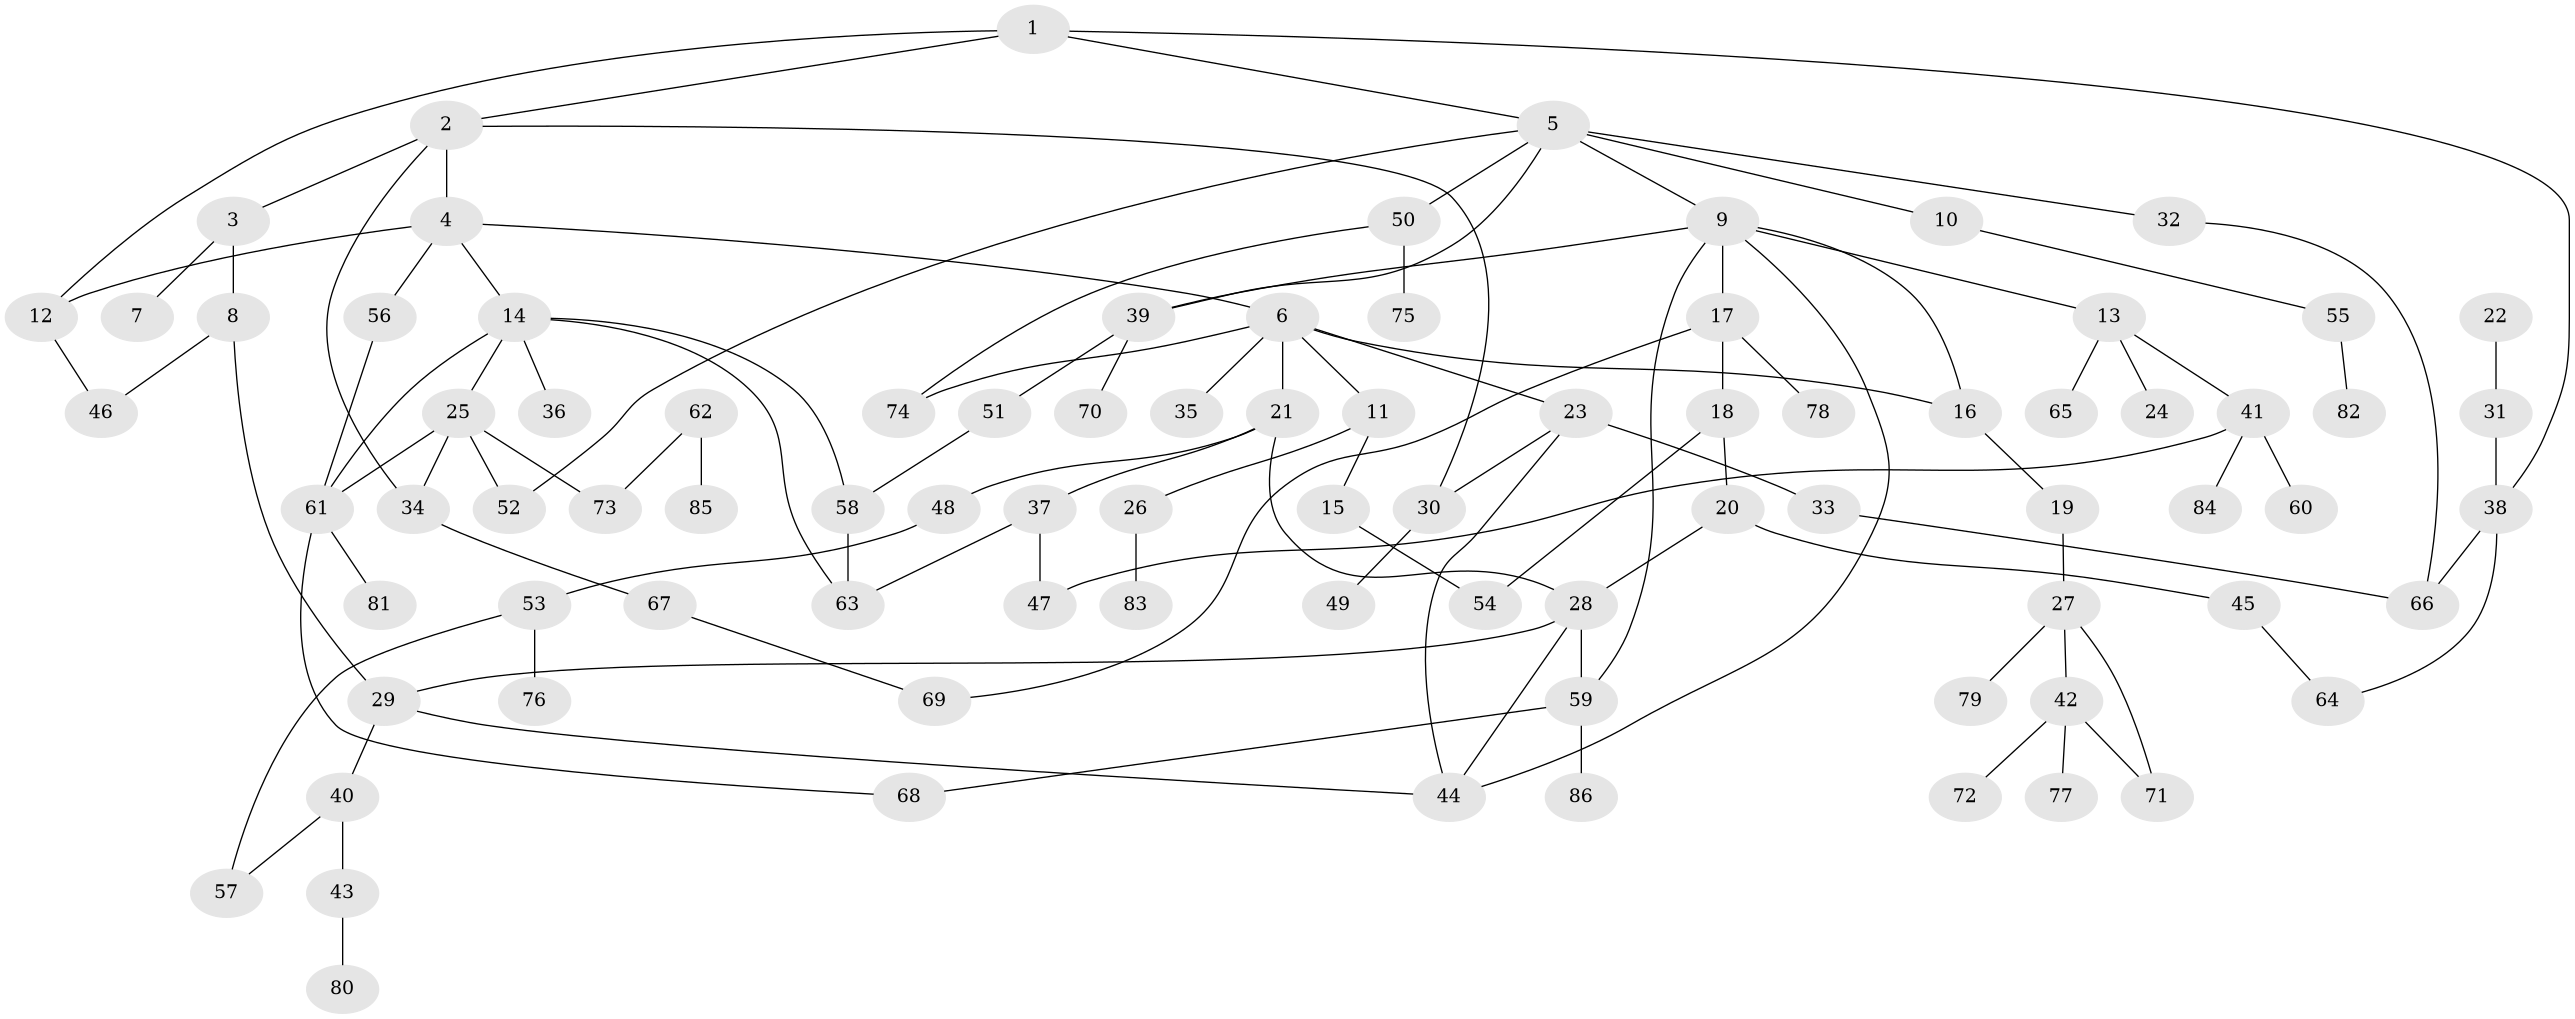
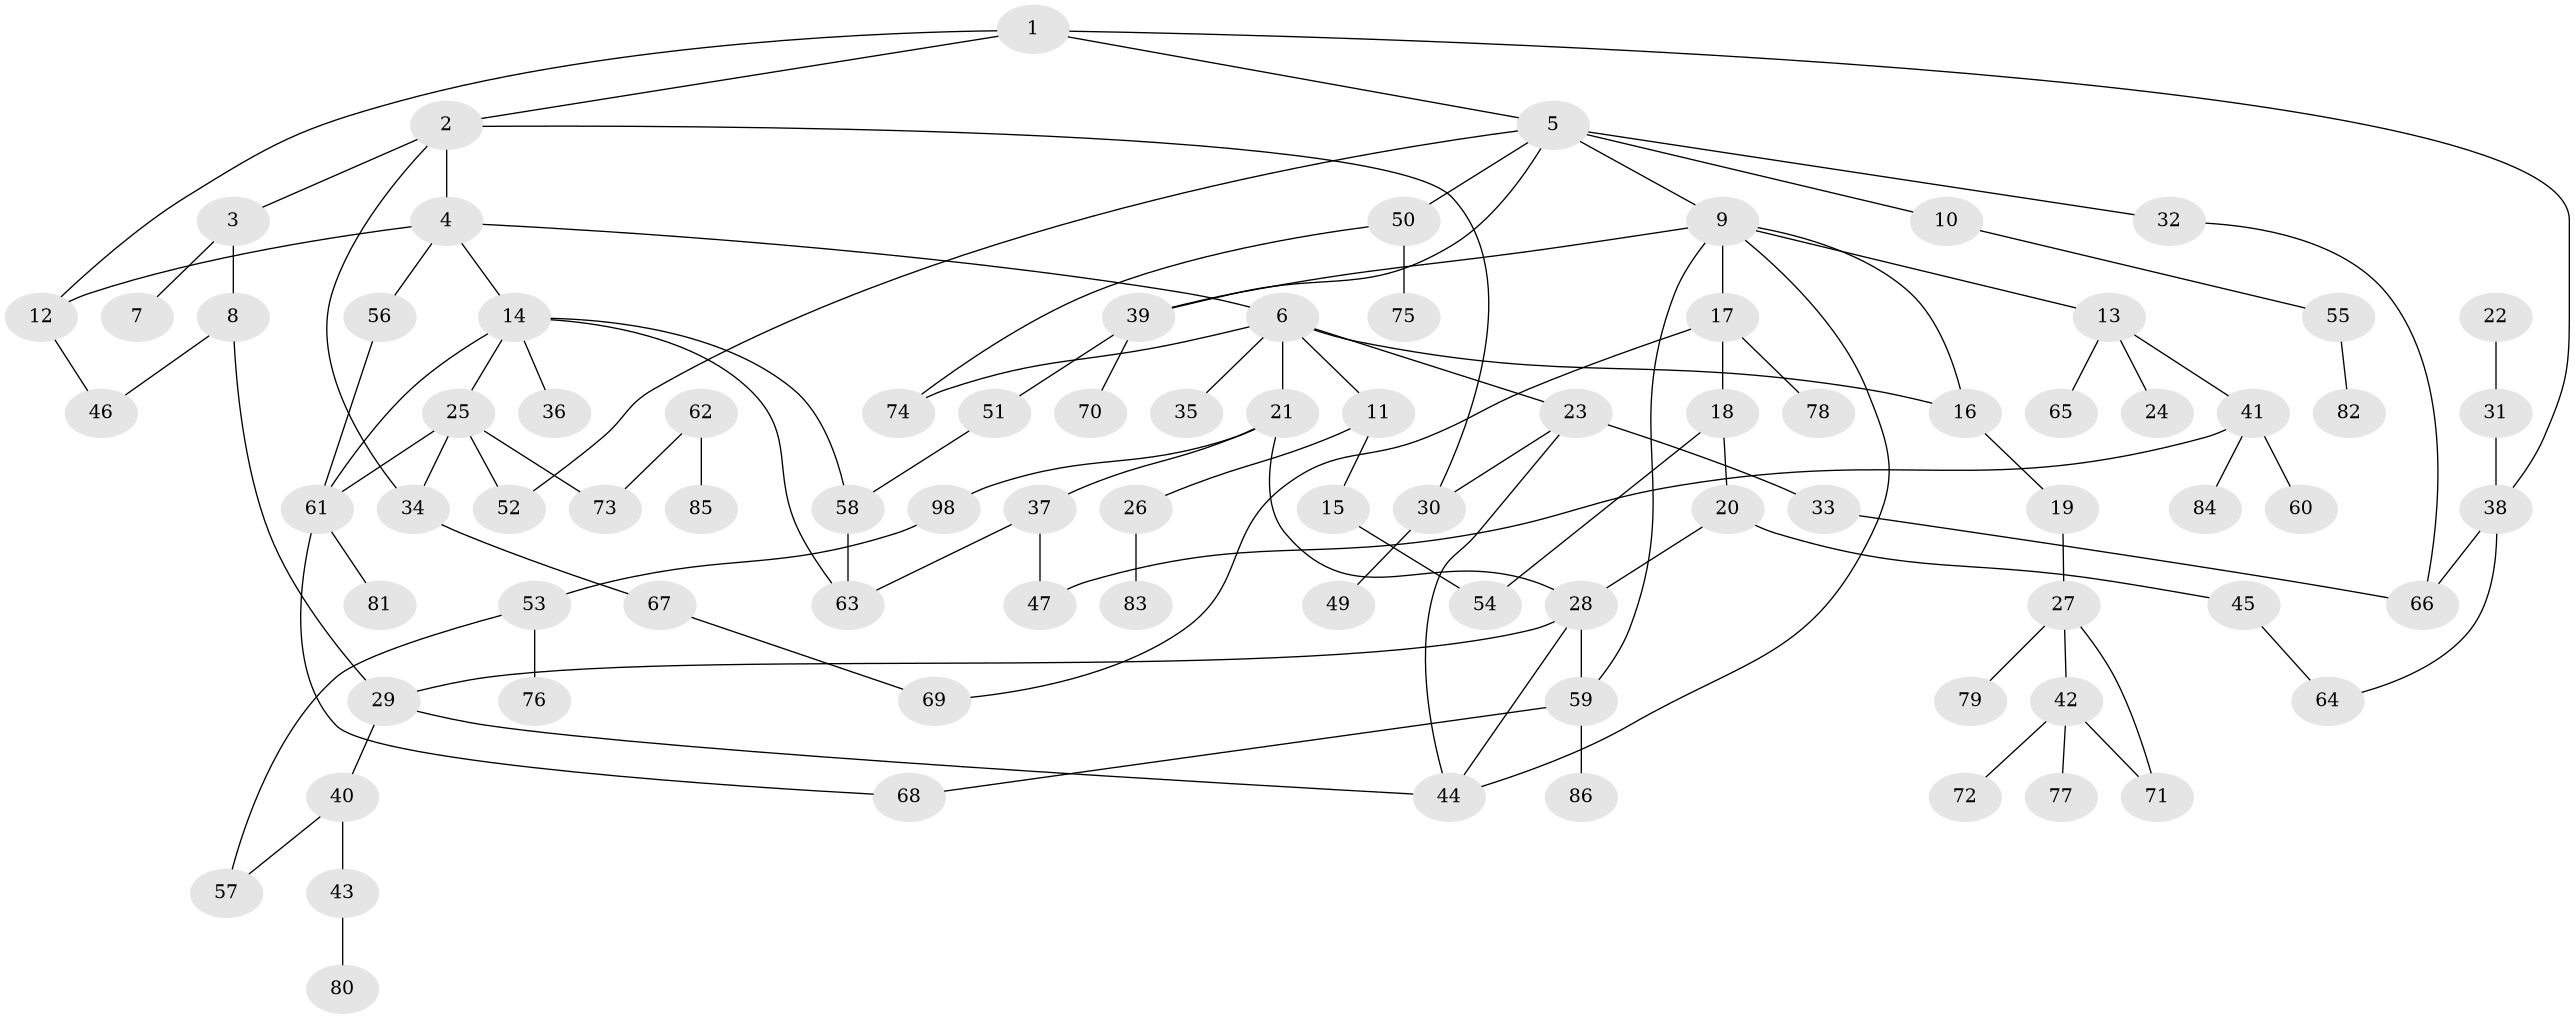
  graph {
    node [color=gray90 style=filled]
    1
    2
    5
    12
    38
    3
    4
    30
    34
    9
    10
    32
    39
    50
    52
    46
    66
    64
    7
    8
    6
    14
    56
    49
    67
    29
    11
    21
    23
    35
    74
    16
    25
    36
    58
    61
    63
    13
    17
    44
    59
    55
    51
    70
    75
    15
    26
    28
    37
-   48
+   48 [label=98]
    22
    31
    33
    40
    24
    41
    65
    19
    18
    69
    78
    68
    86
    82
    54
    83
    47
    60
    84
    73
    81
    27
    20
    45
    42
    71
    79
    53
    62
    85
    72
    77
    43
    57
    80
    76
    1 -- 2
    1 -- 5
    1 -- 12
    1 -- 38
    2 -- 3
    2 -- 4
    2 -- 30
    2 -- 34
    5 -- 9
    5 -- 10
    5 -- 32
    5 -- 39
    5 -- 50
    5 -- 52
    12 -- 46
    38 -- 66
    38 -- 64
    3 -- 7
    3 -- 8
    4 -- 12
    4 -- 6
    4 -- 14
    4 -- 56
    30 -- 49
    34 -- 67
    9 -- 39
    9 -- 16
    9 -- 13
    9 -- 17
    9 -- 44
    9 -- 59
    10 -- 55
    32 -- 66
    39 -- 51
    39 -- 70
    50 -- 74
    50 -- 75
    8 -- 46
    8 -- 29
    6 -- 11
    6 -- 21
    6 -- 23
    6 -- 35
    6 -- 74
    6 -- 16
    14 -- 25
    14 -- 36
    14 -- 58
    14 -- 61
    14 -- 63
    56 -- 61
    67 -- 69
    29 -- 44
    29 -- 40
    11 -- 15
    11 -- 26
    21 -- 28
    21 -- 37
    21 -- 48
    23 -- 30
    23 -- 44
    23 -- 33
    16 -- 19
    25 -- 34
    25 -- 52
    25 -- 61
    25 -- 73
    58 -- 63
    61 -- 68
    61 -- 81
    13 -- 24
    13 -- 41
    13 -- 65
    17 -- 18
    17 -- 69
    17 -- 78
    59 -- 68
    59 -- 86
    55 -- 82
    51 -- 58
    15 -- 54
    26 -- 83
    28 -- 29
    28 -- 44
    28 -- 59
    37 -- 63
    37 -- 47
    48 -- 53
    22 -- 31
    31 -- 38
    33 -- 66
    40 -- 43
    40 -- 57
    41 -- 47
    41 -- 60
    41 -- 84
    19 -- 27
    18 -- 54
    18 -- 20
    27 -- 42
    27 -- 71
    27 -- 79
    20 -- 28
    20 -- 45
    45 -- 64
    42 -- 71
    42 -- 72
    42 -- 77
    53 -- 57
    53 -- 76
    62 -- 73
    62 -- 85
    43 -- 80
  }
